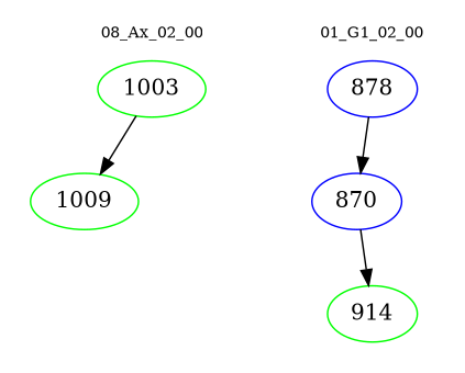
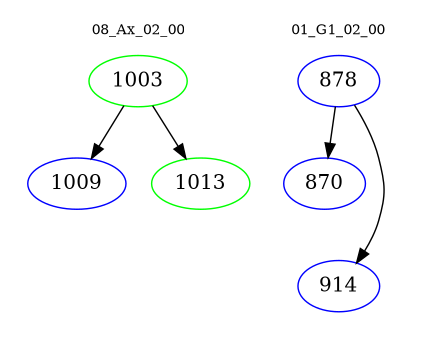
  digraph {
    node [color=green]
    edge [color=black]
    n1 [label=1003]
-   n2 [label=1009]
+   n2 [color=blue label=1009]
+   n3 [label=1013]
    n4 [color=blue label=878]
    n5 [color=blue label=870]
-   n6 [label=914]
+   n6 [color=blue label=914]
    subgraph cluster_1 {
      color=white
      fontsize=10
      label="08_Ax_02_00"
      n1
      n2
+     n3
    }
    subgraph cluster_2 {
      color=white
      fontsize=10
      label="01_G1_02_00"
      n4
      n5
      n6
    }
    n1 -> n2
+   n1 -> n3
    n4 -> n5
-   n5 -> n6
+   n4 -> n6
  }
